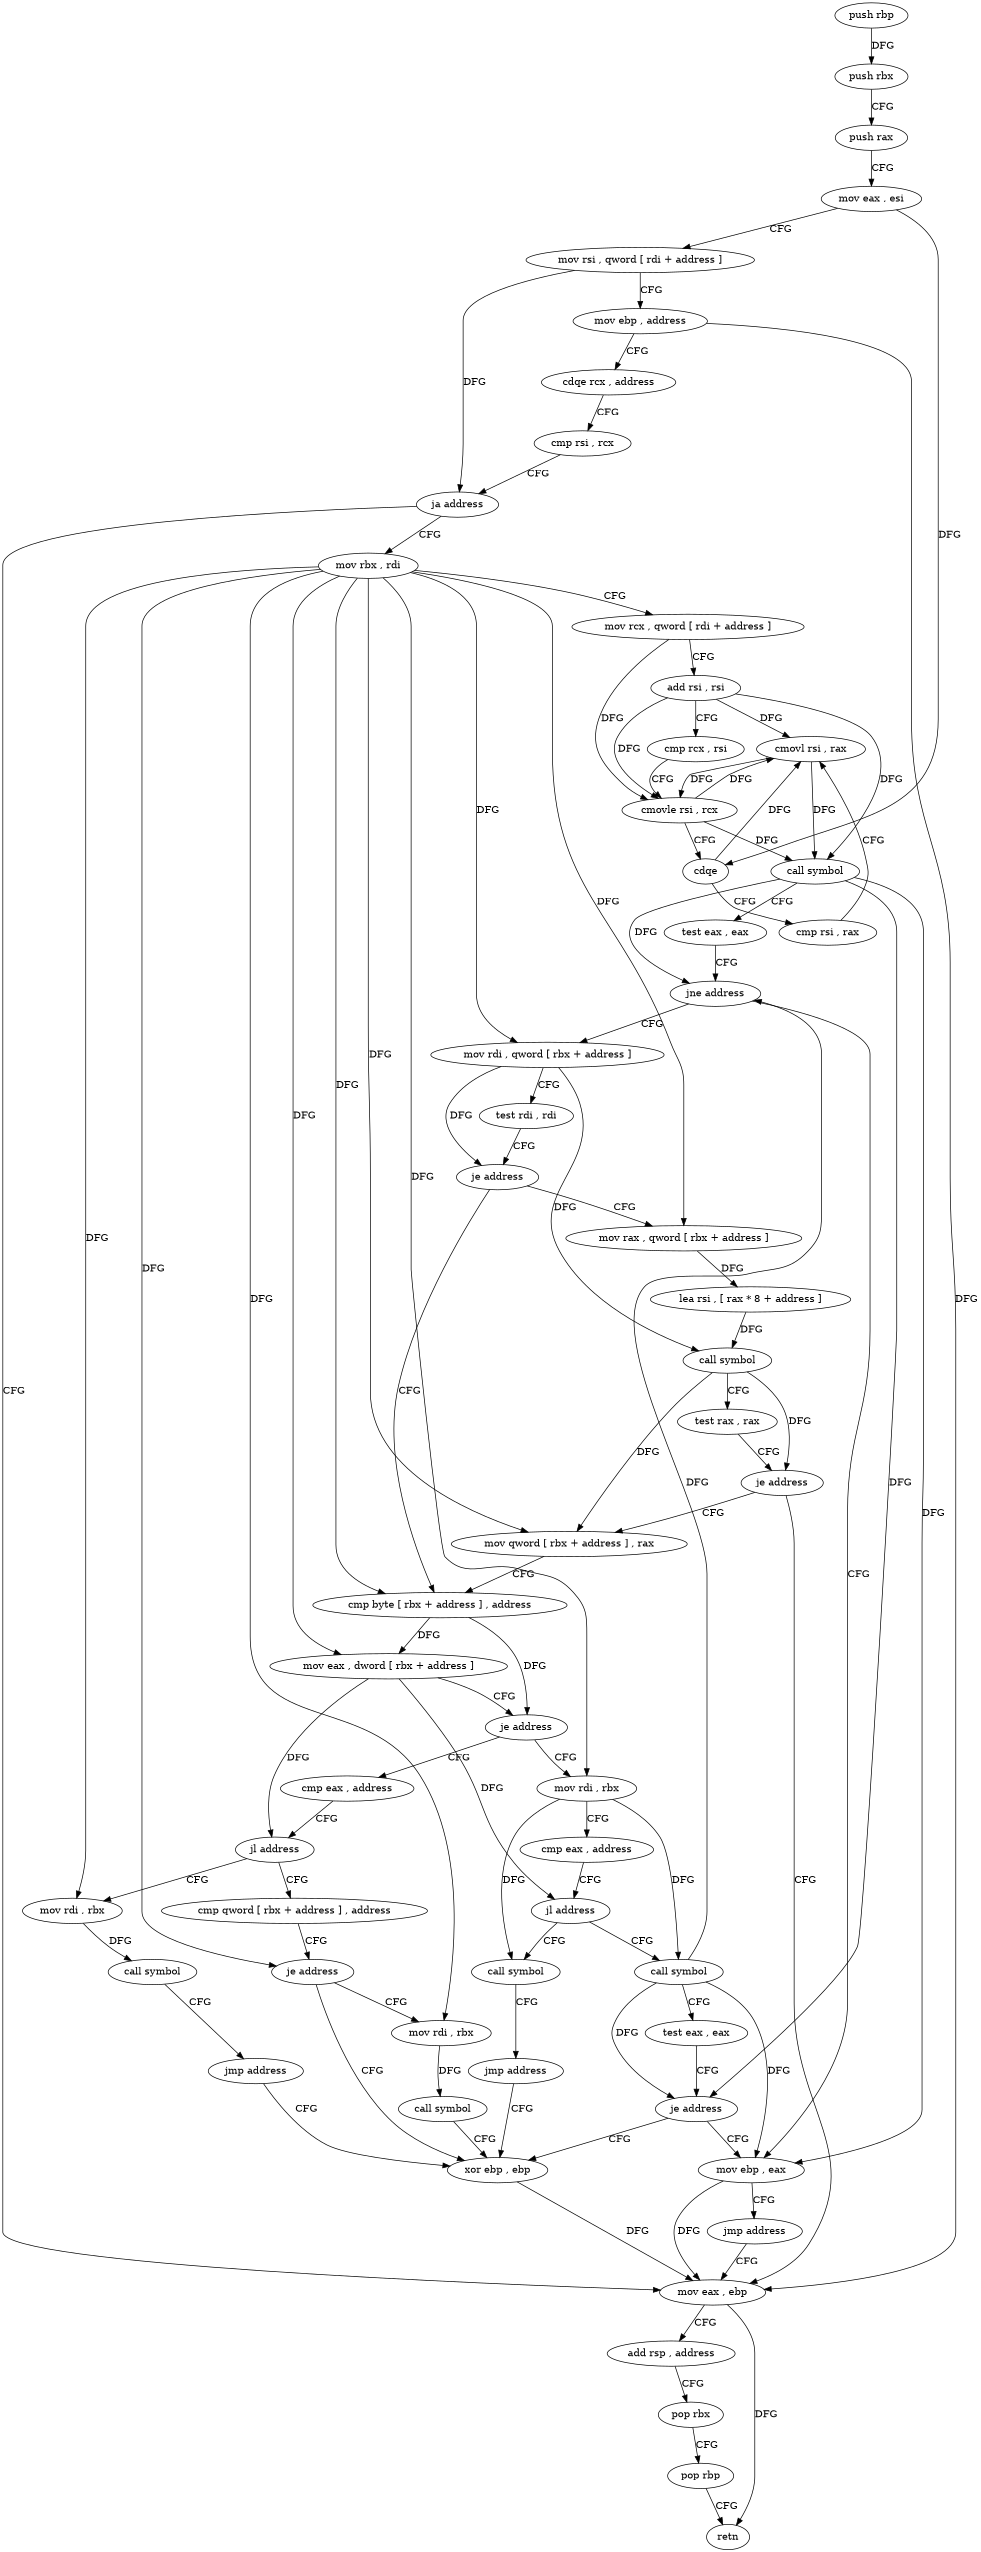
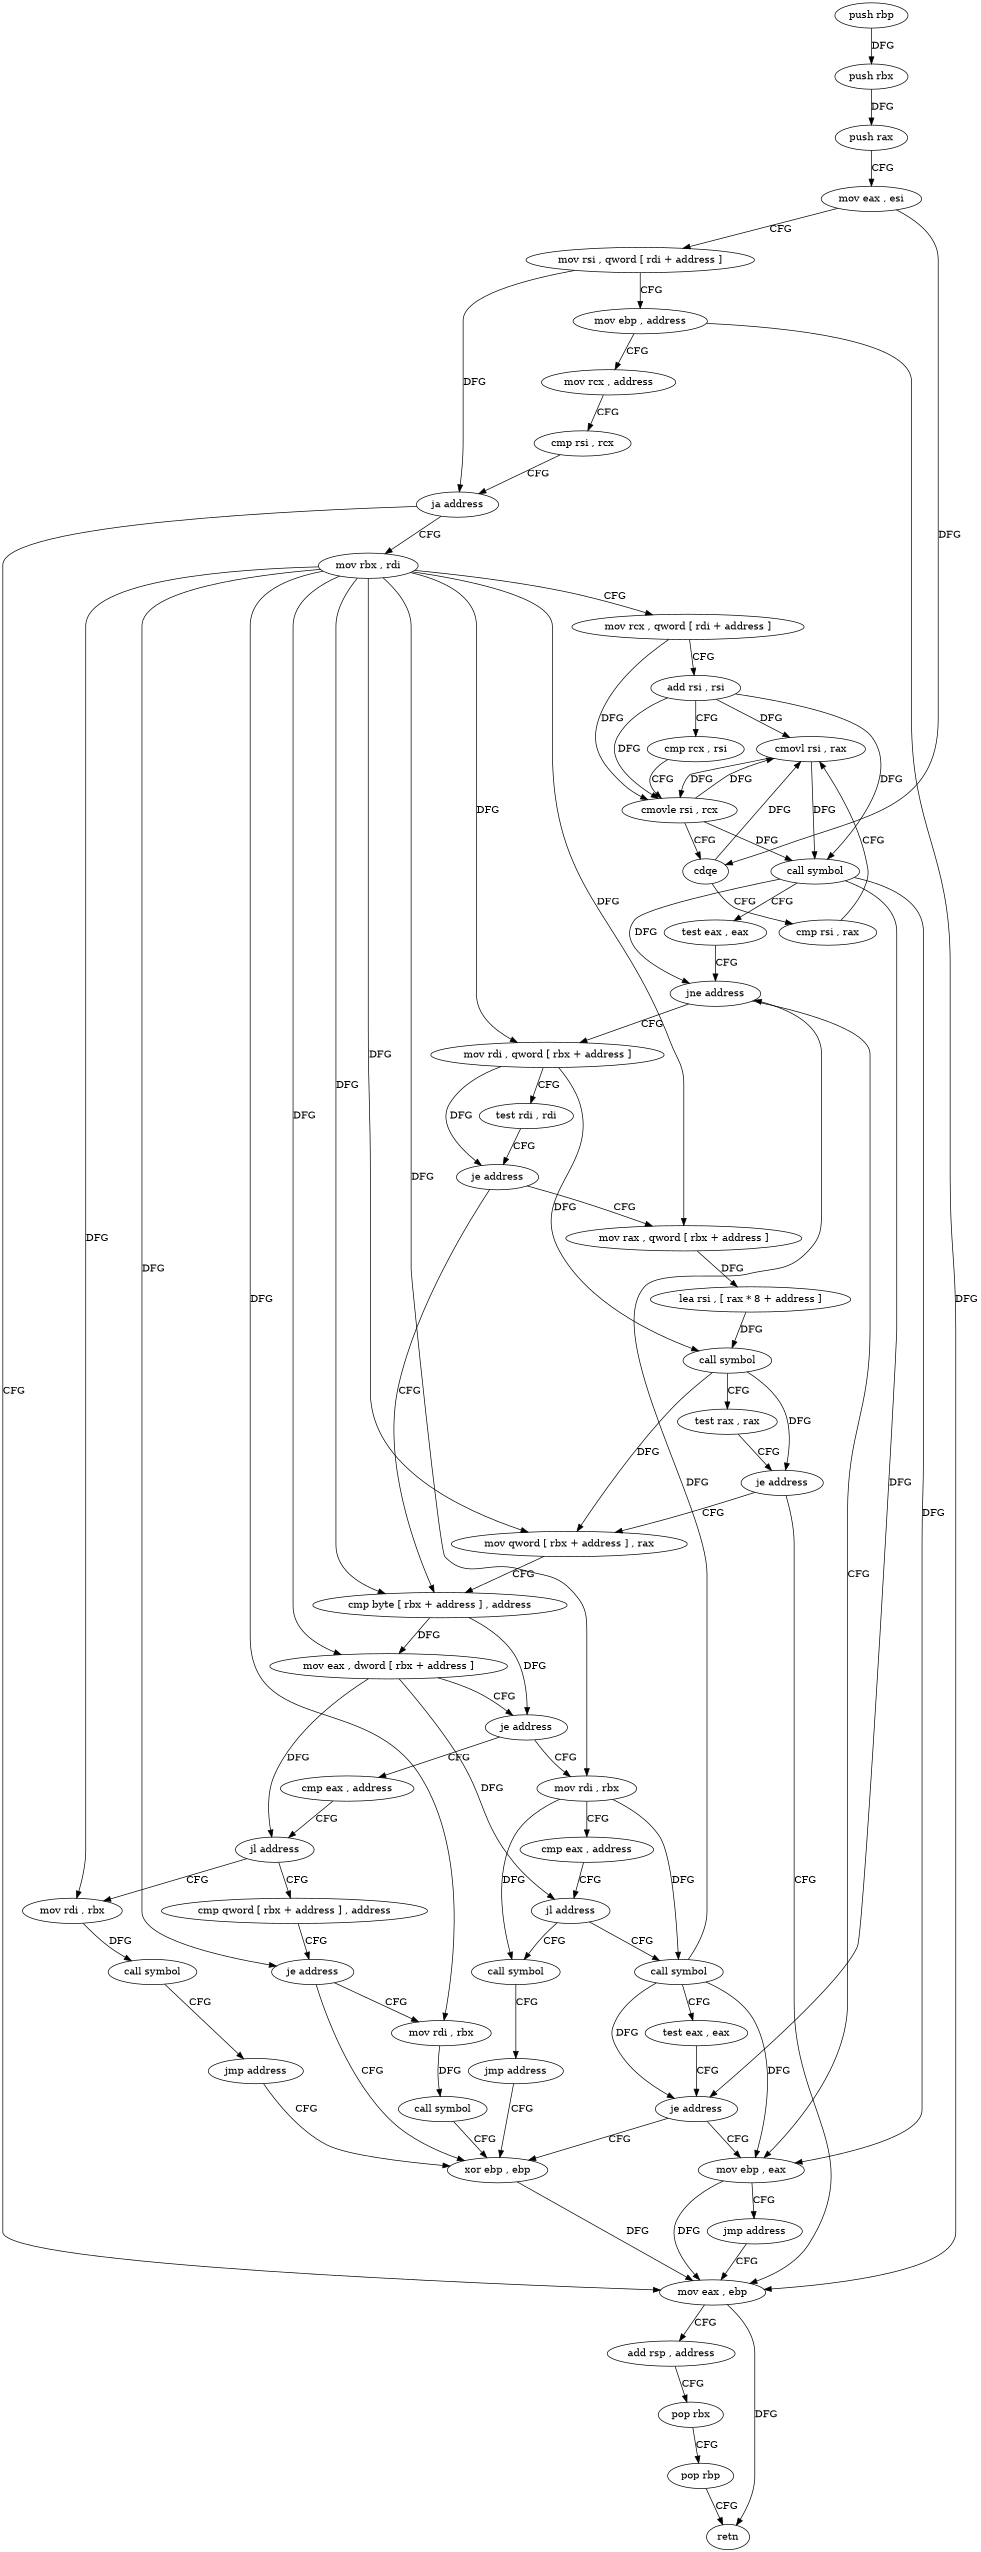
  digraph {
    n1 [label="push rbp"]
    n2 [label="push rbx"]
    n3 [label="push rax"]
    n4 [label="mov eax , esi"]
    n5 [label="mov rsi , qword [ rdi + address ]"]
    n6 [label=cdqe]
    n7 [label="mov ebp , address"]
    n8 [label="ja address"]
    n9 [label="cmovl rsi , rax"]
    n10 [label="cmp rsi , rax"]
-   n11 [label="cdqe rcx , address"]
+   n11 [label="mov rcx , address"]
    n12 [label="mov eax , ebp"]
    n13 [label="mov rbx , rdi"]
    n14 [label="add rsi , rsi"]
    n15 [label="cmovle rsi , rcx"]
    n16 [label="cmp rcx , rsi"]
    n17 [label="call symbol"]
    n18 [label="cmp rsi , rcx"]
    n19 [label="add rsp , address"]
    n20 [label=retn]
    n21 [label="mov rcx , qword [ rdi + address ]"]
    n22 [label="mov rdi , qword [ rbx + address ]"]
    n23 [label="cmp byte [ rbx + address ] , address"]
    n24 [label="mov rax , qword [ rbx + address ]"]
    n25 [label="mov eax , dword [ rbx + address ]"]
    n26 [label="mov rdi , rbx"]
    n27 [label="mov qword [ rbx + address ] , rax"]
    n28 [label="mov rdi , rbx"]
    n29 [label="je address"]
    n30 [label="mov rdi , rbx"]
    n31 [label="pop rbx"]
    n32 [label="test rdi , rdi"]
    n33 [label="je address"]
    n34 [label="call symbol"]
    n35 [label="je address"]
    n36 [label="lea rsi , [ rax * 8 + address ]"]
    n37 [label="jl address"]
    n38 [label="jl address"]
    n39 [label="cmp eax , address"]
    n40 [label="call symbol"]
    n41 [label="call symbol"]
    n42 [label="call symbol"]
    n43 [label="xor ebp , ebp"]
    n44 [label="call symbol"]
    n45 [label="pop rbp"]
    n46 [label="test eax , eax"]
    n47 [label="jne address"]
    n48 [label="mov ebp , eax"]
    n49 [label="je address"]
    n50 [label="jmp address"]
    n51 [label="test rax , rax"]
    n52 [label="je address"]
    n53 [label="cmp eax , address"]
    n54 [label="cmp qword [ rbx + address ] , address"]
    n55 [label="jmp address"]
    n56 [label="test eax , eax"]
    n57 [label="jmp address"]
    n1 -> n2 [label=DFG]
-   n2 -> n3 [label=CFG]
+   n2 -> n3 [label=DFG]
    n3 -> n4 [label=CFG]
    n4 -> n5 [label=CFG]
    n4 -> n6 [label=DFG]
    n5 -> n7 [label=CFG]
    n5 -> n8 [label=DFG]
    n6 -> n9 [label=DFG]
    n6 -> n10 [label=CFG]
    n7 -> n11 [label=CFG]
    n7 -> n12 [label=DFG]
    n8 -> n12 [label=CFG]
    n8 -> n13 [label=CFG]
    n9 -> n15 [label=DFG]
    n9 -> n17 [label=DFG]
    n10 -> n9 [label=CFG]
    n11 -> n18 [label=CFG]
    n12 -> n19 [label=CFG]
    n12 -> n20 [label=DFG]
    n13 -> n21 [label=CFG]
    n13 -> n22 [label=DFG]
    n13 -> n23 [label=DFG]
    n13 -> n24 [label=DFG]
    n13 -> n25 [label=DFG]
    n13 -> n26 [label=DFG]
    n13 -> n27 [label=DFG]
    n13 -> n28 [label=DFG]
    n13 -> n29 [label=DFG]
    n13 -> n30 [label=DFG]
    n14 -> n9 [label=DFG]
    n14 -> n15 [label=DFG]
    n14 -> n16 [label=CFG]
    n14 -> n17 [label=DFG]
    n15 -> n6 [label=CFG]
    n15 -> n9 [label=DFG]
    n15 -> n17 [label=DFG]
    n16 -> n15 [label=CFG]
    n17 -> n46 [label=CFG]
    n17 -> n47 [label=DFG]
    n17 -> n48 [label=DFG]
    n17 -> n49 [label=DFG]
    n18 -> n8 [label=CFG]
    n19 -> n31 [label=CFG]
    n21 -> n14 [label=CFG]
    n21 -> n15 [label=DFG]
    n22 -> n32 [label=CFG]
    n22 -> n33 [label=DFG]
    n22 -> n34 [label=DFG]
    n23 -> n25 [label=DFG]
    n23 -> n35 [label=DFG]
    n24 -> n36 [label=DFG]
    n25 -> n35 [label=CFG]
    n25 -> n37 [label=DFG]
    n25 -> n38 [label=DFG]
    n26 -> n39 [label=CFG]
    n26 -> n40 [label=DFG]
    n26 -> n41 [label=DFG]
    n27 -> n23 [label=CFG]
    n28 -> n42 [label=DFG]
    n29 -> n30 [label=CFG]
    n29 -> n43 [label=CFG]
    n30 -> n44 [label=DFG]
    n31 -> n45 [label=CFG]
    n32 -> n33 [label=CFG]
    n33 -> n23 [label=CFG]
    n33 -> n24 [label=CFG]
    n34 -> n27 [label=DFG]
    n34 -> n51 [label=CFG]
    n34 -> n52 [label=DFG]
    n35 -> n26 [label=CFG]
    n35 -> n53 [label=CFG]
    n36 -> n34 [label=DFG]
    n37 -> n28 [label=CFG]
    n37 -> n54 [label=CFG]
    n38 -> n40 [label=CFG]
    n38 -> n41 [label=CFG]
    n39 -> n38 [label=CFG]
    n40 -> n55 [label=CFG]
    n41 -> n47 [label=DFG]
    n41 -> n48 [label=DFG]
    n41 -> n49 [label=DFG]
    n41 -> n56 [label=CFG]
    n42 -> n57 [label=CFG]
    n43 -> n12 [label=DFG]
    n44 -> n43 [label=CFG]
    n45 -> n20 [label=CFG]
    n46 -> n47 [label=CFG]
    n47 -> n22 [label=CFG]
    n47 -> n48 [label=CFG]
    n48 -> n12 [label=DFG]
    n48 -> n50 [label=CFG]
    n49 -> n43 [label=CFG]
    n49 -> n48 [label=CFG]
    n50 -> n12 [label=CFG]
    n51 -> n52 [label=CFG]
    n52 -> n12 [label=CFG]
    n52 -> n27 [label=CFG]
    n53 -> n37 [label=CFG]
    n54 -> n29 [label=CFG]
    n55 -> n43 [label=CFG]
    n56 -> n49 [label=CFG]
    n57 -> n43 [label=CFG]
  }
